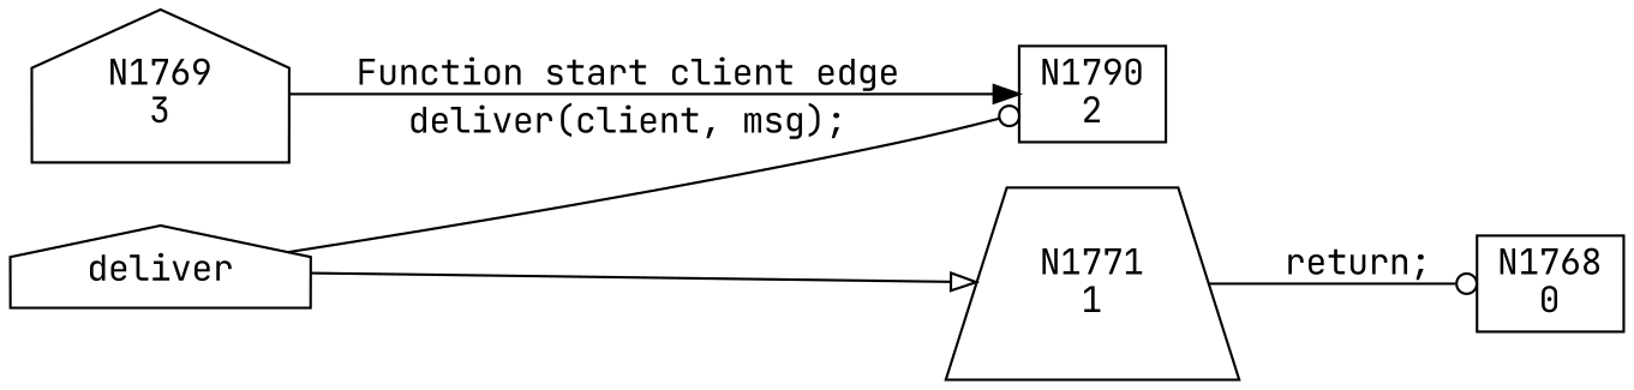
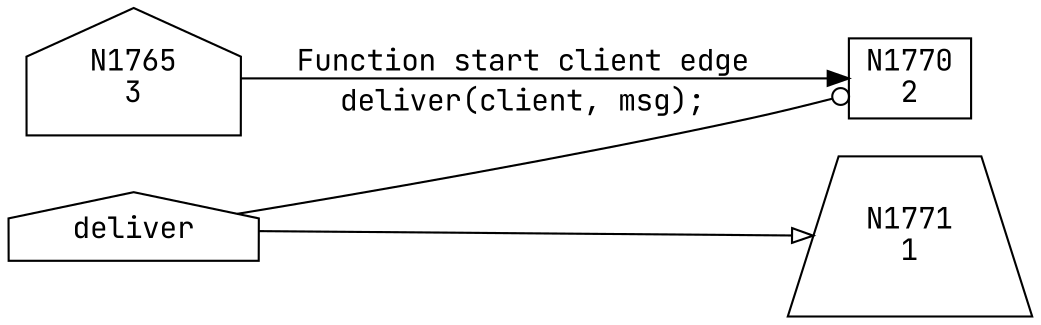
  digraph {
    fontname="JetBrains Mono"
    rankdir=LR
    node [fontname="JetBrains Mono" shape=house]
    edge [arrowhead=odot fontname="JetBrains Mono"]
-   n1 [label="N1769\n3"]
-   n2 [label="N1790\n2" shape=box]
+   n1 [label="N1765\n3"]
+   n2 [label="N1770\n2" shape=box]
    n3 [label=deliver]
    n4 [label="N1771\n1" shape=trapezium]
-   n5 [label="N1768\n0" shape=box]
    n1 -> n2 [arrowhead=normal label="Function start client edge"]
    n3 -> n2 [label="deliver(client, msg);"]
    n3 -> n4 [arrowhead=onormal]
-   n4 -> n5 [label="return;"]
  }
